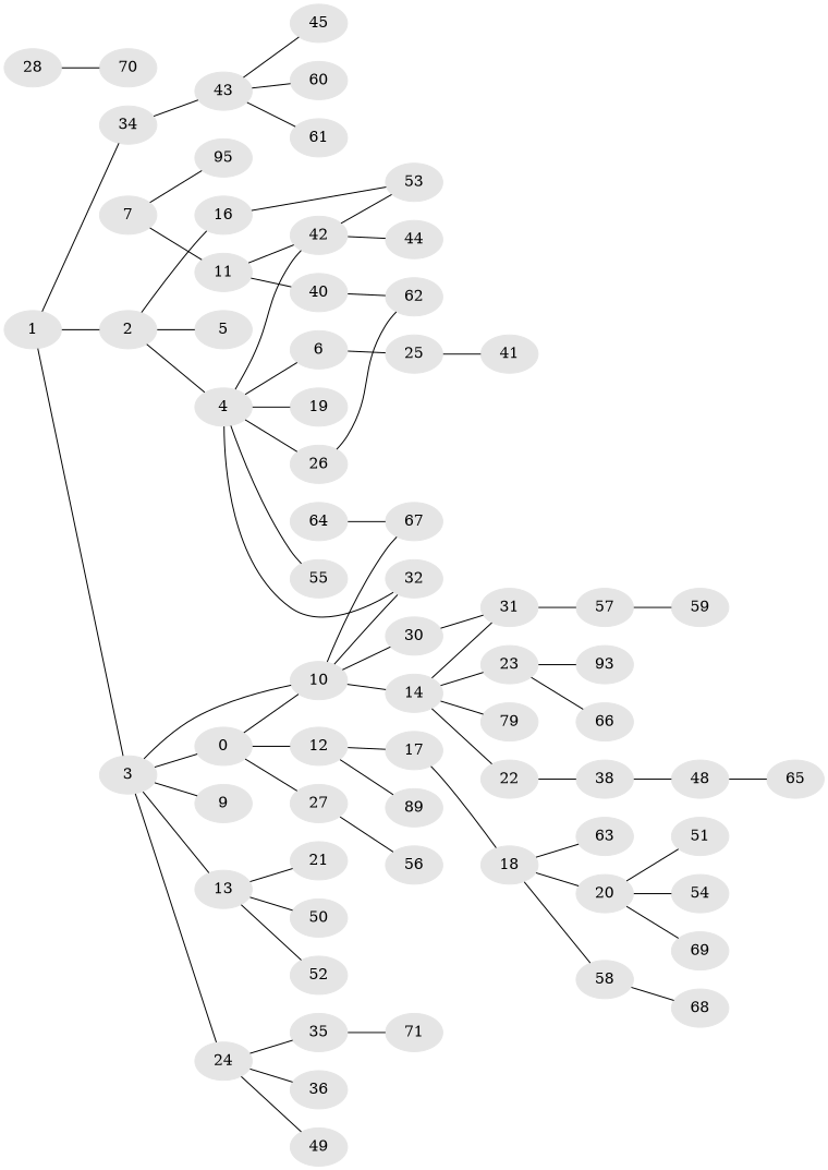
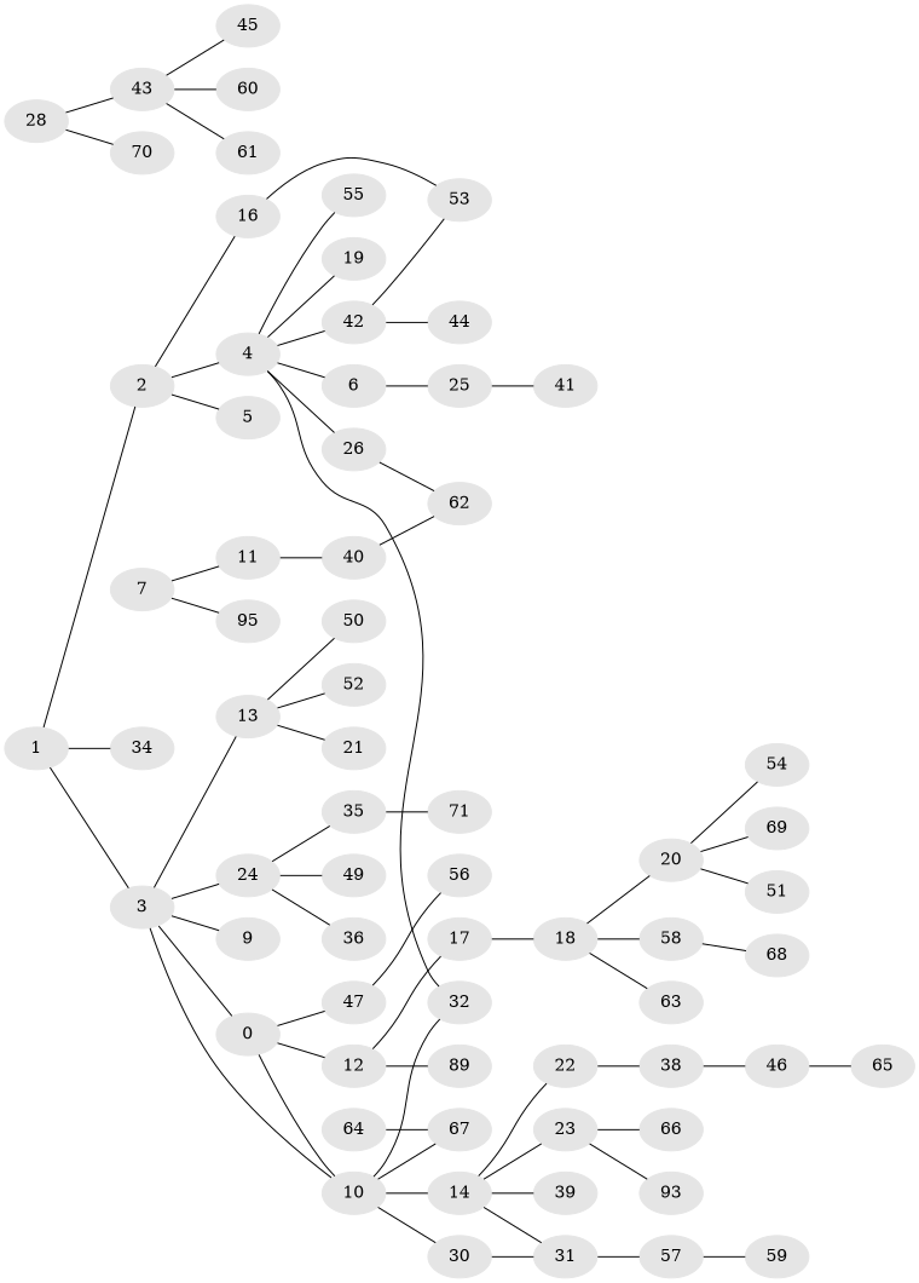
  graph {
    rankdir=LR
    node [color=gray90 style=filled]
    1
    2
    3
    34
    4
    5
    16
    n8 [label=0]
    9
    13
    24
    10
    6
    19
    26
    32
    42
    55
    53
    7
    11
    n22 [label=95]
    12
-   47 [label=27]
+   47
    21
    50
    52
    35
    36
    49
    25
    62
    44
    41
    40
    14
    30
    67
    17
    n40 [label=89]
    56
    22
    23
-   39 [label=79]
+   39
    31
    18
    38
    n48 [label=93]
    66
    28
    43
    70
    20
    58
    63
    51
    54
    69
    68
-   48
+   48 [label=46]
    71
    45
    60
    61
    57
    59
    65
    64
    1 -- 2
    1 -- 3
    1 -- 34
    2 -- 4
    2 -- 5
    2 -- 16
    3 -- n8
    3 -- 9
    3 -- 13
    3 -- 24
    3 -- 10
    4 -- 6
    4 -- 19
    4 -- 26
    4 -- 32
    4 -- 42
    4 -- 55
    16 -- 53
    n8 -- 10
    n8 -- 12
    n8 -- 47
    13 -- 21
    13 -- 50
    13 -- 52
    24 -- 35
    24 -- 36
    24 -- 49
    10 -- 32
    10 -- 14
    10 -- 30
    10 -- 67
    6 -- 25
    26 -- 62
    42 -- 53
    42 -- 44
    7 -- 11
    7 -- n22
-   11 -- 42
    11 -- 40
    12 -- 17
    12 -- n40
    47 -- 56
    35 -- 71
    25 -- 41
    40 -- 62
    14 -- 22
    14 -- 23
    14 -- 39
    14 -- 31
    30 -- 31
    17 -- 18
    22 -- 38
    23 -- n48
    23 -- 66
    31 -- 57
    18 -- 20
    18 -- 58
    18 -- 63
    38 -- 48
-   34 -- 43
+   28 -- 43
    28 -- 70
    43 -- 45
    43 -- 60
    43 -- 61
    20 -- 51
    20 -- 54
    20 -- 69
    58 -- 68
    48 -- 65
    57 -- 59
    64 -- 67
  }
